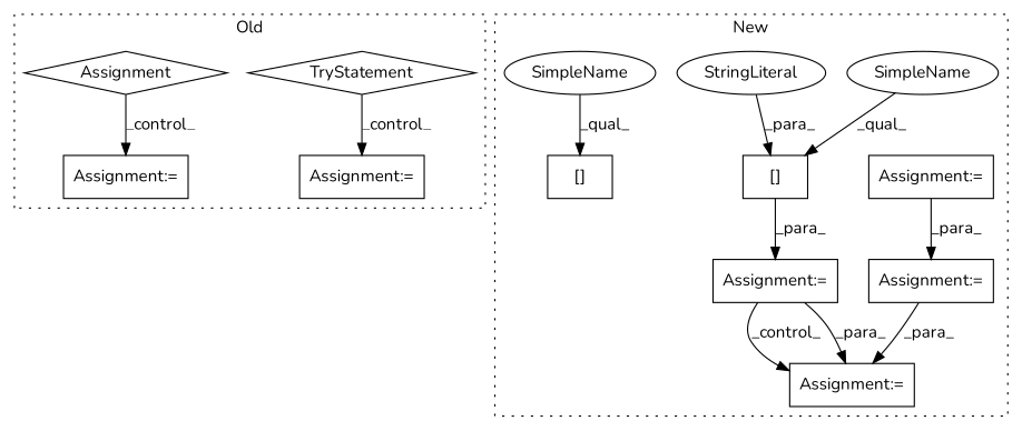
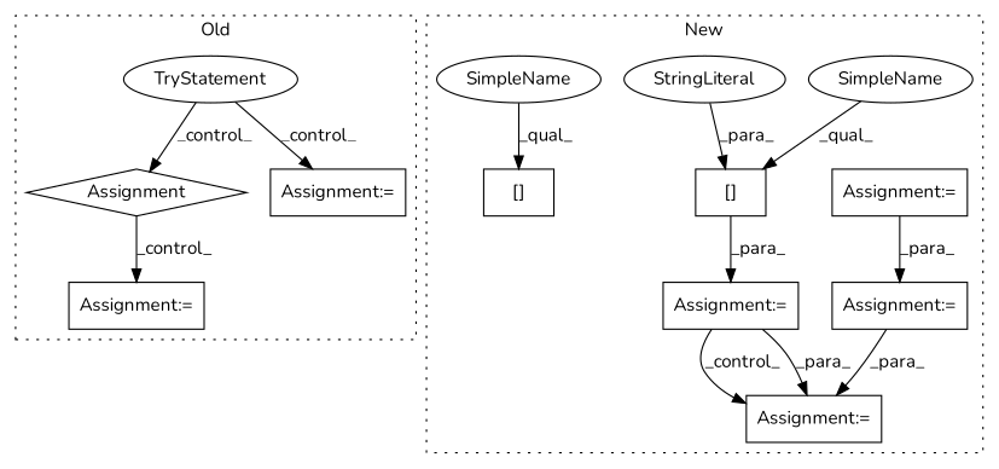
  digraph {
    fontname=Nunito
    node [a=7 fontname=Nunito l=1 shape=box]
    edge [fontname=Nunito]
-   n1 [a=54 l=4 label=TryStatement s=989 shape=diamond]
+   n1 [a=54 l=4 label=TryStatement s=989 shape=ellipse]
    n2 [a=12 l="11,2" label=Assignment s="1038,1072" shape=diamond]
    n3 [label="Assignment:=" s=1003]
    n4 [label="Assignment:=" s=1084]
    n5 [a=2 l="13,1" label="[]" s="1312,1343"]
    n6 [a=45 l=18 label=StringLiteral s=1325 shape=ellipse]
    n7 [l="53,2" label="Assignment:=" s="1247,1344"]
    n8 [label="Assignment:=" s=1356]
    n9 [a=2 l="13,1" label="[]" s="1430,1445"]
    n10 [label="Assignment:=" s=1179]
    n11 [label="Assignment:=" s=1089]
    n12 [a=42 l=12 label=SimpleName s=1430 shape=ellipse]
    n13 [a=42 l=12 label=SimpleName s=1312 shape=ellipse]
    subgraph cluster_1 {
      label=Old
      style=dotted
      n1
      n2
      n3
      n4
    }
    subgraph cluster_2 {
      label=New
      style=dotted
      n5
      n6
      n7
      n8
      n9
      n10
      n11
      n12
      n13
    }
+   n1 -> n2 [label=_control_]
    n1 -> n3 [label=_control_]
    n2 -> n4 [label=_control_]
    n5 -> n7 [label=_para_]
    n6 -> n5 [label=_para_]
    n7 -> n8 [label=_para_]
    n7 -> n8 [label=_control_]
    n10 -> n8 [label=_para_]
    n11 -> n10 [label=_para_]
    n12 -> n9 [label=_qual_]
    n13 -> n5 [label=_qual_]
  }
